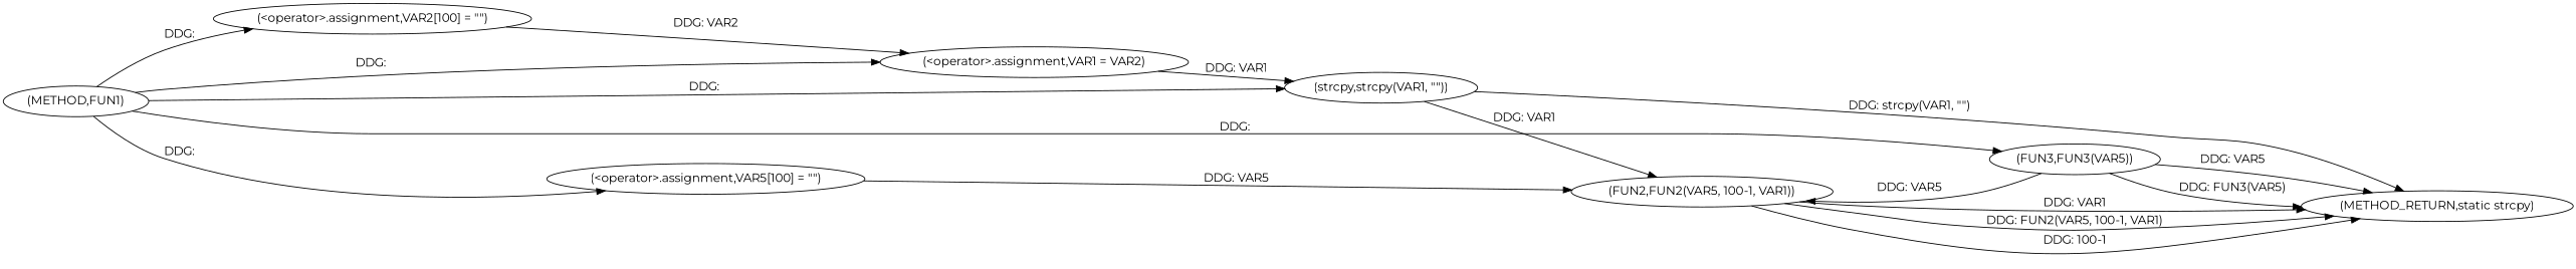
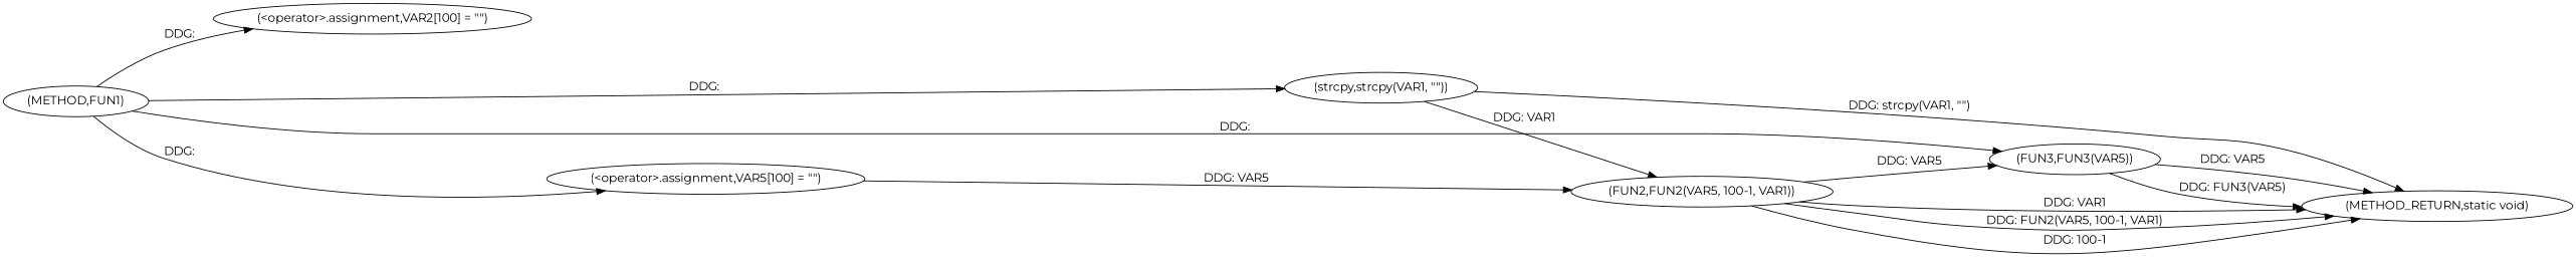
  digraph {
    fontname=Montserrat
    rankdir=LR
    node [fontname=Montserrat]
    edge [fontname=Montserrat]
    n1 [label="(METHOD,FUN1)"]
    n2 [label="(<operator>.assignment,VAR2[100] = \"\")"]
-   n3 [label="(<operator>.assignment,VAR1 = VAR2)"]
    n4 [label="(strcpy,strcpy(VAR1, \"\"))"]
    n5 [label="(<operator>.assignment,VAR5[100] = \"\")"]
    n6 [label="(FUN3,FUN3(VAR5))"]
    n7 [label="(FUN2,FUN2(VAR5, 100-1, VAR1))"]
-   n8 [label="(METHOD_RETURN,static strcpy)"]
+   n8 [label="(METHOD_RETURN,static void)"]
    n1 -> n2 [label="DDG: "]
-   n1 -> n3 [label="DDG: "]
    n1 -> n4 [label="DDG: "]
    n1 -> n5 [label="DDG: "]
    n1 -> n6 [label="DDG: "]
-   n2 -> n3 [label="DDG: VAR2"]
-   n3 -> n4 [label="DDG: VAR1"]
    n4 -> n7 [label="DDG: VAR1"]
    n4 -> n8 [label="DDG: strcpy(VAR1, \"\")"]
    n5 -> n7 [label="DDG: VAR5"]
    n6 -> n8 [label="DDG: VAR5"]
    n6 -> n8 [label="DDG: FUN3(VAR5)"]
-   n6 -> n7 [label="DDG: VAR5"]
+   n7 -> n6 [label="DDG: VAR5"]
    n7 -> n8 [label="DDG: VAR1"]
    n7 -> n8 [label="DDG: FUN2(VAR5, 100-1, VAR1)"]
    n7 -> n8 [label="DDG: 100-1"]
  }
